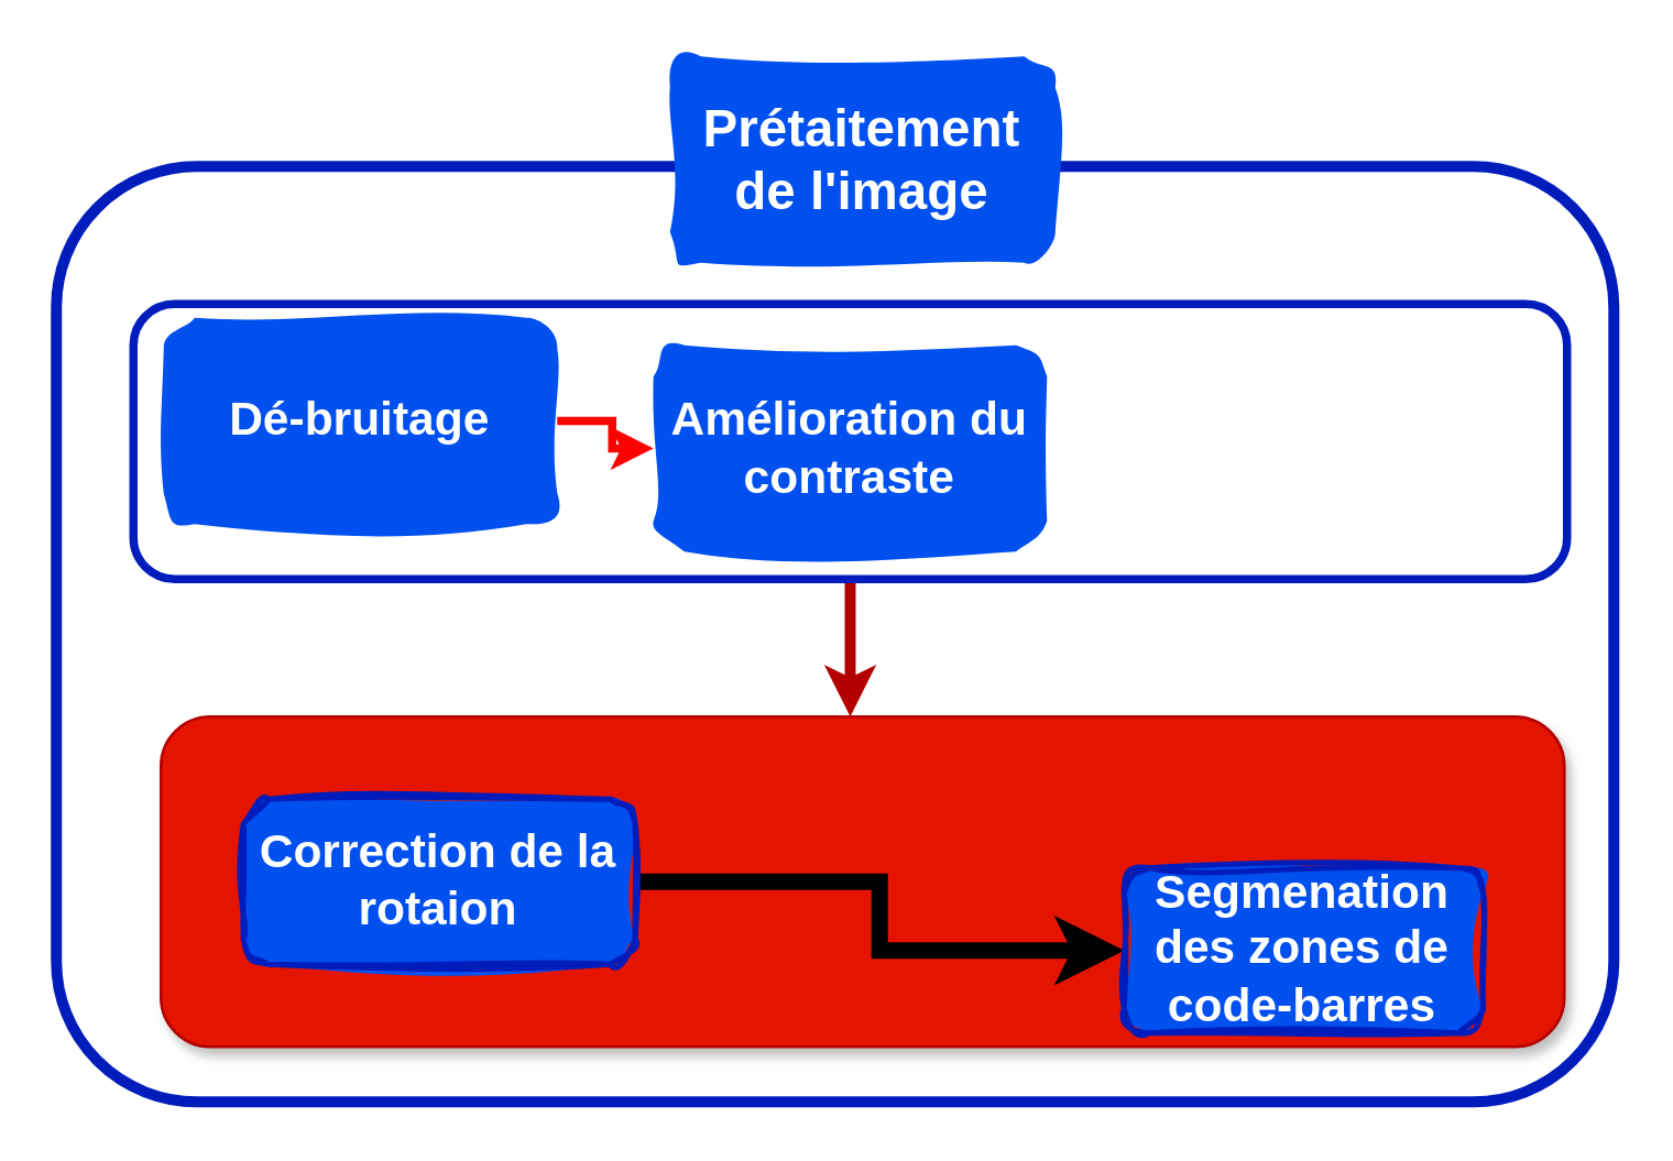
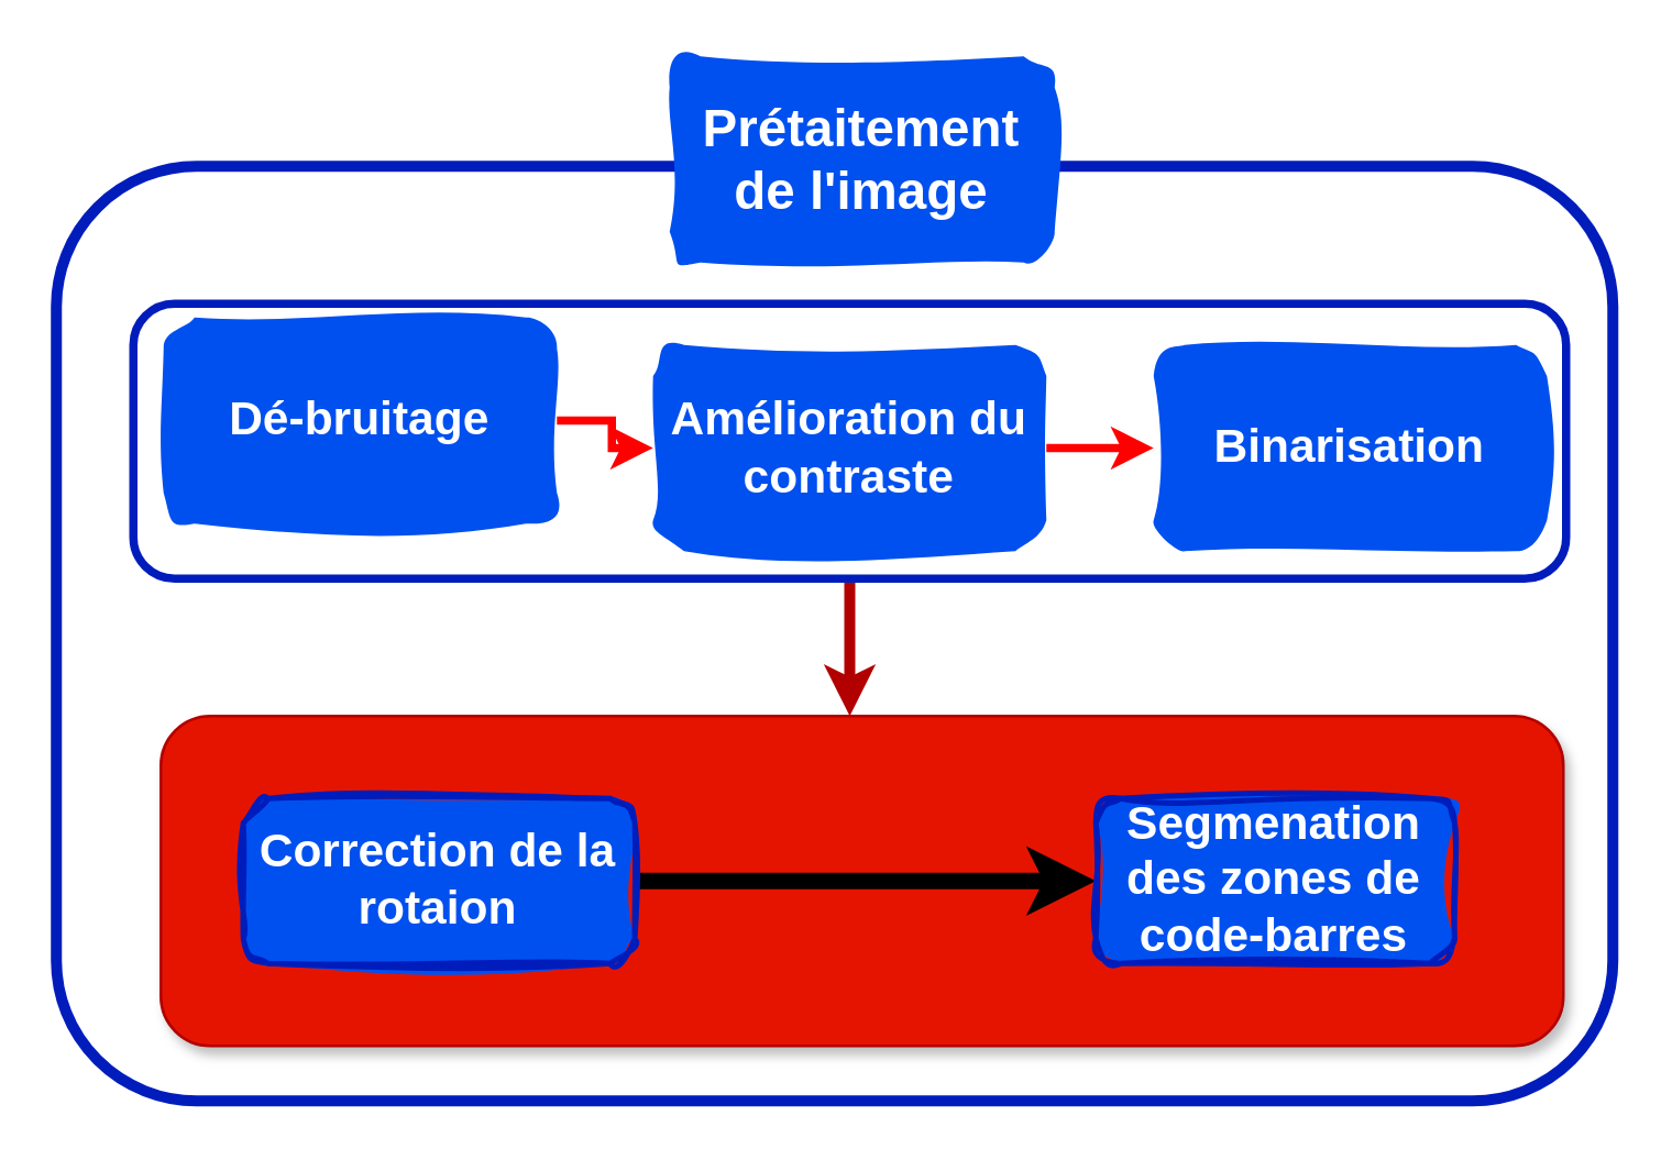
  <mxCell id="0" />
  <mxCell id="1" parent="0" />
  <mxCell id="2" value="" style="rounded=1;whiteSpace=wrap;html=1;fillColor=none;fontColor=#ffffff;strokeColor=#001DBC;strokeWidth=4;fontSize=17;" parent="1" vertex="1"><mxGeometry x="20" y="60" width="566" height="340" as="geometry" /></mxCell>
  <mxCell id="3" value="" style="group;strokeWidth=3;strokeColor=none;rounded=1;glass=0;fontColor=#ffffff;fillColor=none;fontSize=17;" parent="1" vertex="1" connectable="0"><mxGeometry x="48" y="110" width="521" height="100" as="geometry" /></mxCell>
  <mxCell id="4" style="edgeStyle=orthogonalEdgeStyle;rounded=0;orthogonalLoop=1;jettySize=auto;html=1;strokeWidth=4;fillColor=#e51400;strokeColor=#B20000;" parent="3" source="5" edge="1"><mxGeometry relative="1" as="geometry"><mxPoint x="260.5" y="150" as="targetPoint" /></mxGeometry></mxCell>
  <mxCell id="5" value="" style="rounded=1;whiteSpace=wrap;html=1;fillColor=none;strokeColor=#001DBC;strokeWidth=3;fontSize=17;fontColor=#ffffff;" parent="3" vertex="1"><mxGeometry width="521" height="100" as="geometry" /></mxCell>
  <mxCell id="6" value="Dé-bruitage" style="rounded=1;whiteSpace=wrap;html=1;strokeWidth=2;fillWeight=4;hachureGap=8;hachureAngle=45;fontStyle=1;fontSize=17;fillStyle=solid;glass=0;shadow=0;sketch=1;curveFitting=1;jiggle=2;strokeColor=none;fillColor=#0050ef;fontColor=#ffffff;" parent="3" vertex="1"><mxGeometry x="11.0" y="5" width="143.02" height="75" as="geometry" /></mxCell>
  <mxCell id="7" value="" style="edgeStyle=orthogonalEdgeStyle;rounded=0;orthogonalLoop=1;jettySize=auto;html=1;strokeWidth=3;fontColor=#010101;fontSize=17;fillColor=#e51400;strokeColor=#FF0000;" parent="3" source="6" target="9" edge="1"><mxGeometry relative="1" as="geometry" /></mxCell>
+ <mxCell id="8" value="" style="edgeStyle=orthogonalEdgeStyle;rounded=0;orthogonalLoop=1;jettySize=auto;html=1;strokeWidth=3;fontColor=#010101;fontSize=17;strokeColor=#FF0000;" parent="3" source="9" target="10" edge="1"><mxGeometry relative="1" as="geometry"><Array as="points"><mxPoint x="341" y="52" /><mxPoint x="341" y="52" /></Array></mxGeometry></mxCell>
  <mxCell id="9" value="Amélioration du contraste" style="rounded=1;whiteSpace=wrap;html=1;strokeWidth=2;fillWeight=4;hachureGap=8;hachureAngle=45;fontStyle=1;fontSize=17;fillStyle=solid;glass=0;shadow=0;sketch=1;curveFitting=1;jiggle=2;strokeColor=none;fillColor=#0050ef;fontColor=#ffffff;" parent="3" vertex="1"><mxGeometry x="188.994" y="15" width="143.02" height="75" as="geometry" /></mxCell>
+ <mxCell id="10" value="Binarisation" style="rounded=1;whiteSpace=wrap;html=1;strokeWidth=2;fillWeight=4;hachureGap=8;hachureAngle=45;fontStyle=1;fontSize=17;fillStyle=solid;glass=0;shadow=0;sketch=1;curveFitting=1;jiggle=2;strokeColor=none;fillColor=#0050ef;fontColor=#ffffff;" parent="3" vertex="1"><mxGeometry x="370.999" y="15" width="143.02" height="75" as="geometry" /></mxCell>
  <mxCell id="11" value="Prétaitement de l'image" style="rounded=1;whiteSpace=wrap;html=1;strokeWidth=2;fillWeight=4;hachureGap=8;hachureAngle=45;fillColor=#0050ef;fontStyle=1;fontSize=19;fontColor=#ffffff;strokeColor=none;fillStyle=solid;glass=0;shadow=0;sketch=1;curveFitting=1;jiggle=2;" parent="1" vertex="1"><mxGeometry x="243" y="20" width="140" height="75" as="geometry" /></mxCell>
  <mxCell id="12" value="" style="group;fillColor=#e51400;fontColor=#ffffff;strokeColor=#B20000;rounded=1;glass=0;shadow=1;" parent="1" vertex="1" connectable="0"><mxGeometry x="58" y="260" width="510" height="120" as="geometry" /></mxCell>
  <mxCell id="13" style="edgeStyle=orthogonalEdgeStyle;rounded=0;orthogonalLoop=1;jettySize=auto;html=1;strokeWidth=6;" parent="12" source="14" target="15" edge="1"><mxGeometry relative="1" as="geometry" /></mxCell>
  <mxCell id="14" value="Correction de la rotaion" style="rounded=1;whiteSpace=wrap;html=1;strokeWidth=2;fillWeight=4;hachureGap=8;hachureAngle=45;fillColor=#0050ef;fontStyle=1;fontSize=17;fontColor=#ffffff;strokeColor=#001DBC;fillStyle=solid;glass=0;shadow=0;sketch=1;curveFitting=1;jiggle=2;" parent="12" vertex="1"><mxGeometry x="30" y="30" width="142.326" height="60" as="geometry" /></mxCell>
- <mxCell id="15" value="Segmenation des zones de code-barres" style="rounded=1;whiteSpace=wrap;html=1;strokeWidth=2;fillWeight=4;hachureGap=8;hachureAngle=45;fillColor=#0050ef;fontStyle=1;fontSize=17;fontColor=#ffffff;strokeColor=#001DBC;fillStyle=solid;glass=0;shadow=0;sketch=1;curveFitting=1;jiggle=2;" parent="12" vertex="1"><mxGeometry x="350.004" y="55" width="130.465" height="60" as="geometry" /></mxCell>
+ <mxCell id="15" value="Segmenation des zones de code-barres" style="rounded=1;whiteSpace=wrap;html=1;strokeWidth=2;fillWeight=4;hachureGap=8;hachureAngle=45;fillColor=#0050ef;fontStyle=1;fontSize=17;fontColor=#ffffff;strokeColor=#001DBC;fillStyle=solid;glass=0;shadow=0;sketch=1;curveFitting=1;jiggle=2;" parent="12" vertex="1"><mxGeometry x="340.004" y="30" width="130.465" height="60" as="geometry" /></mxCell>
